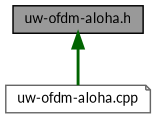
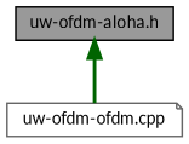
  digraph {
    fontname=Lato
    node [fontname=Lato fontsize=10 style=filled]
    n1 [color=black fillcolor=grey60 fontcolor=black height=0.2 label="uw-ofdm-aloha.h" shape=box width=0.4]
-   n2 [color=gray40 fillcolor=white height=0.2 label="uw-ofdm-aloha.cpp" shape=note width=0.4]
+   n2 [color=gray40 fillcolor=white height=0.2 label="uw-ofdm-ofdm.cpp" shape=note width=0.4]
    n1 -> n2 [color=darkgreen dir=back fontname=Lato fontsize=10 labelfontname=Helvetica labelfontsize=10 style=bold]
  }
